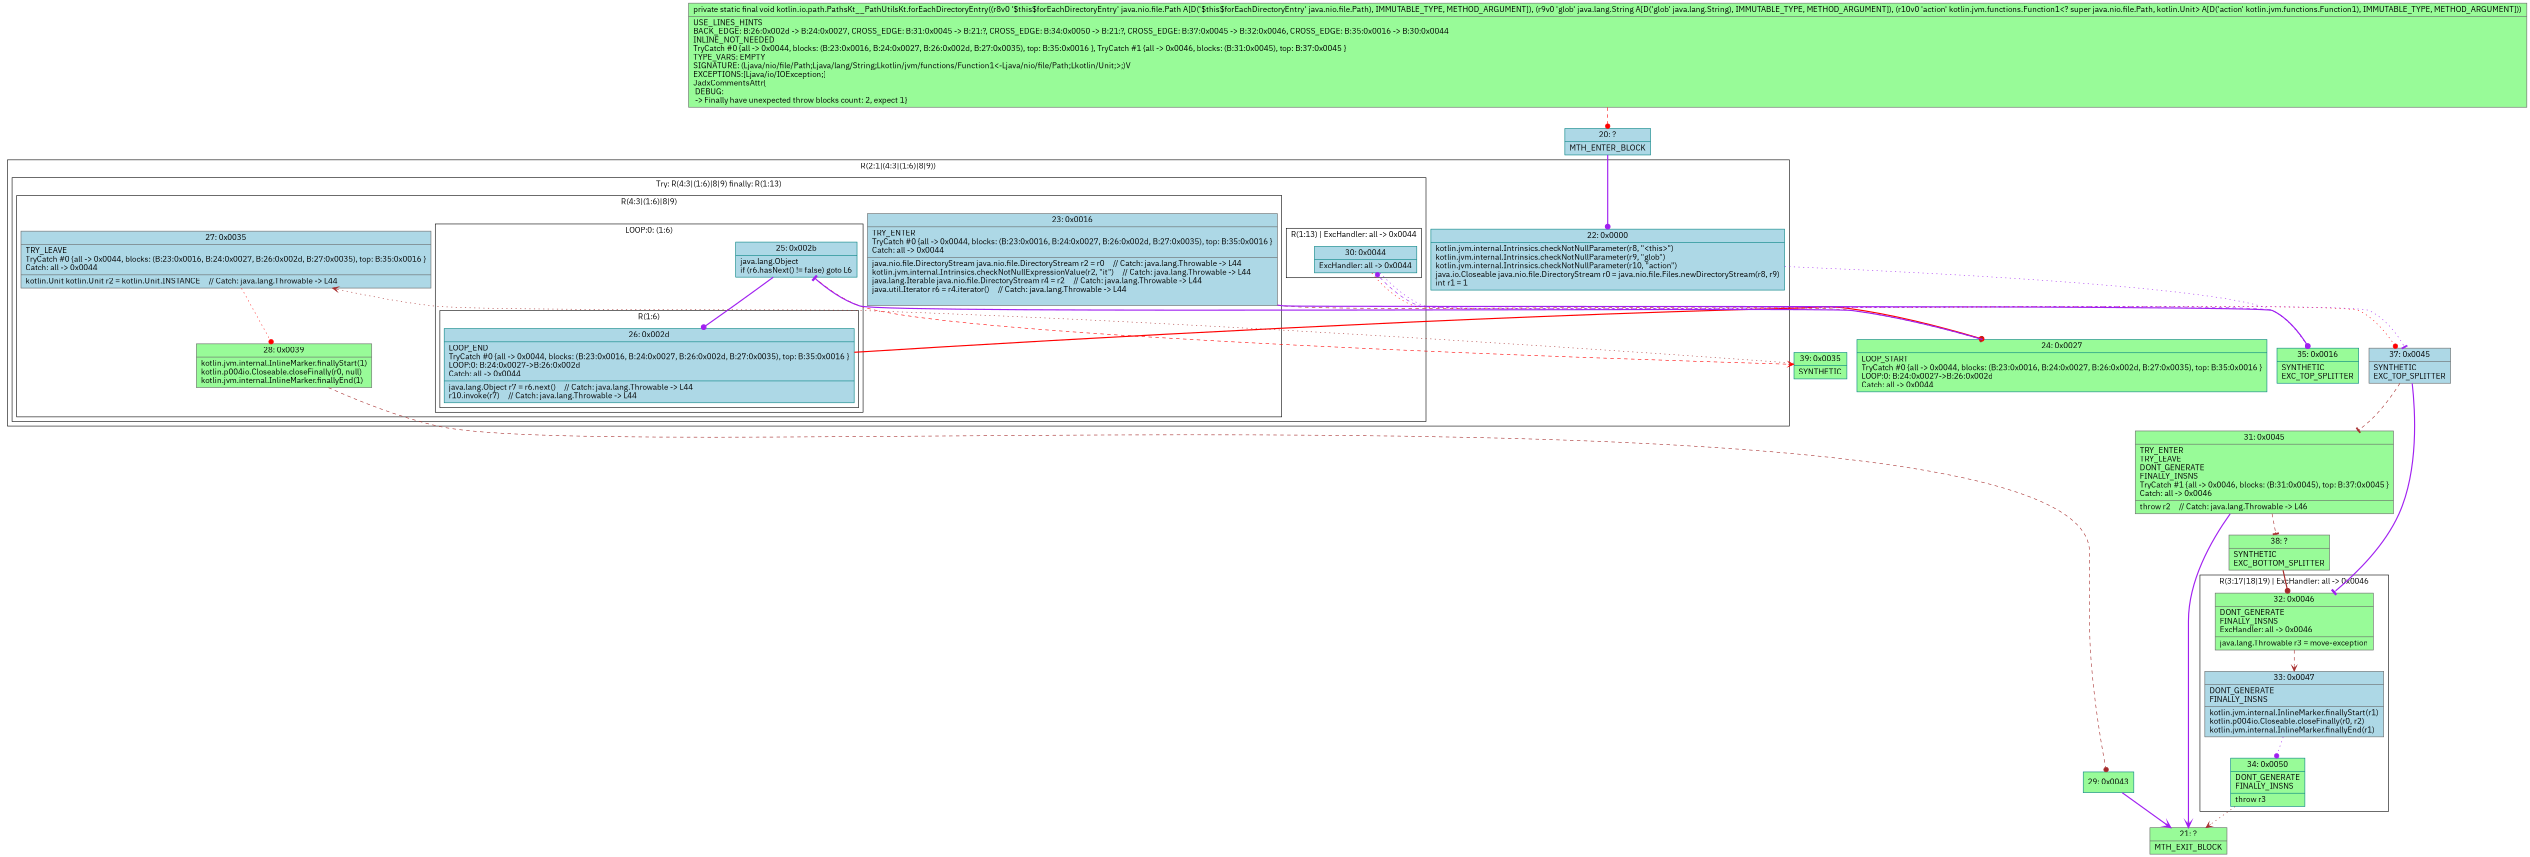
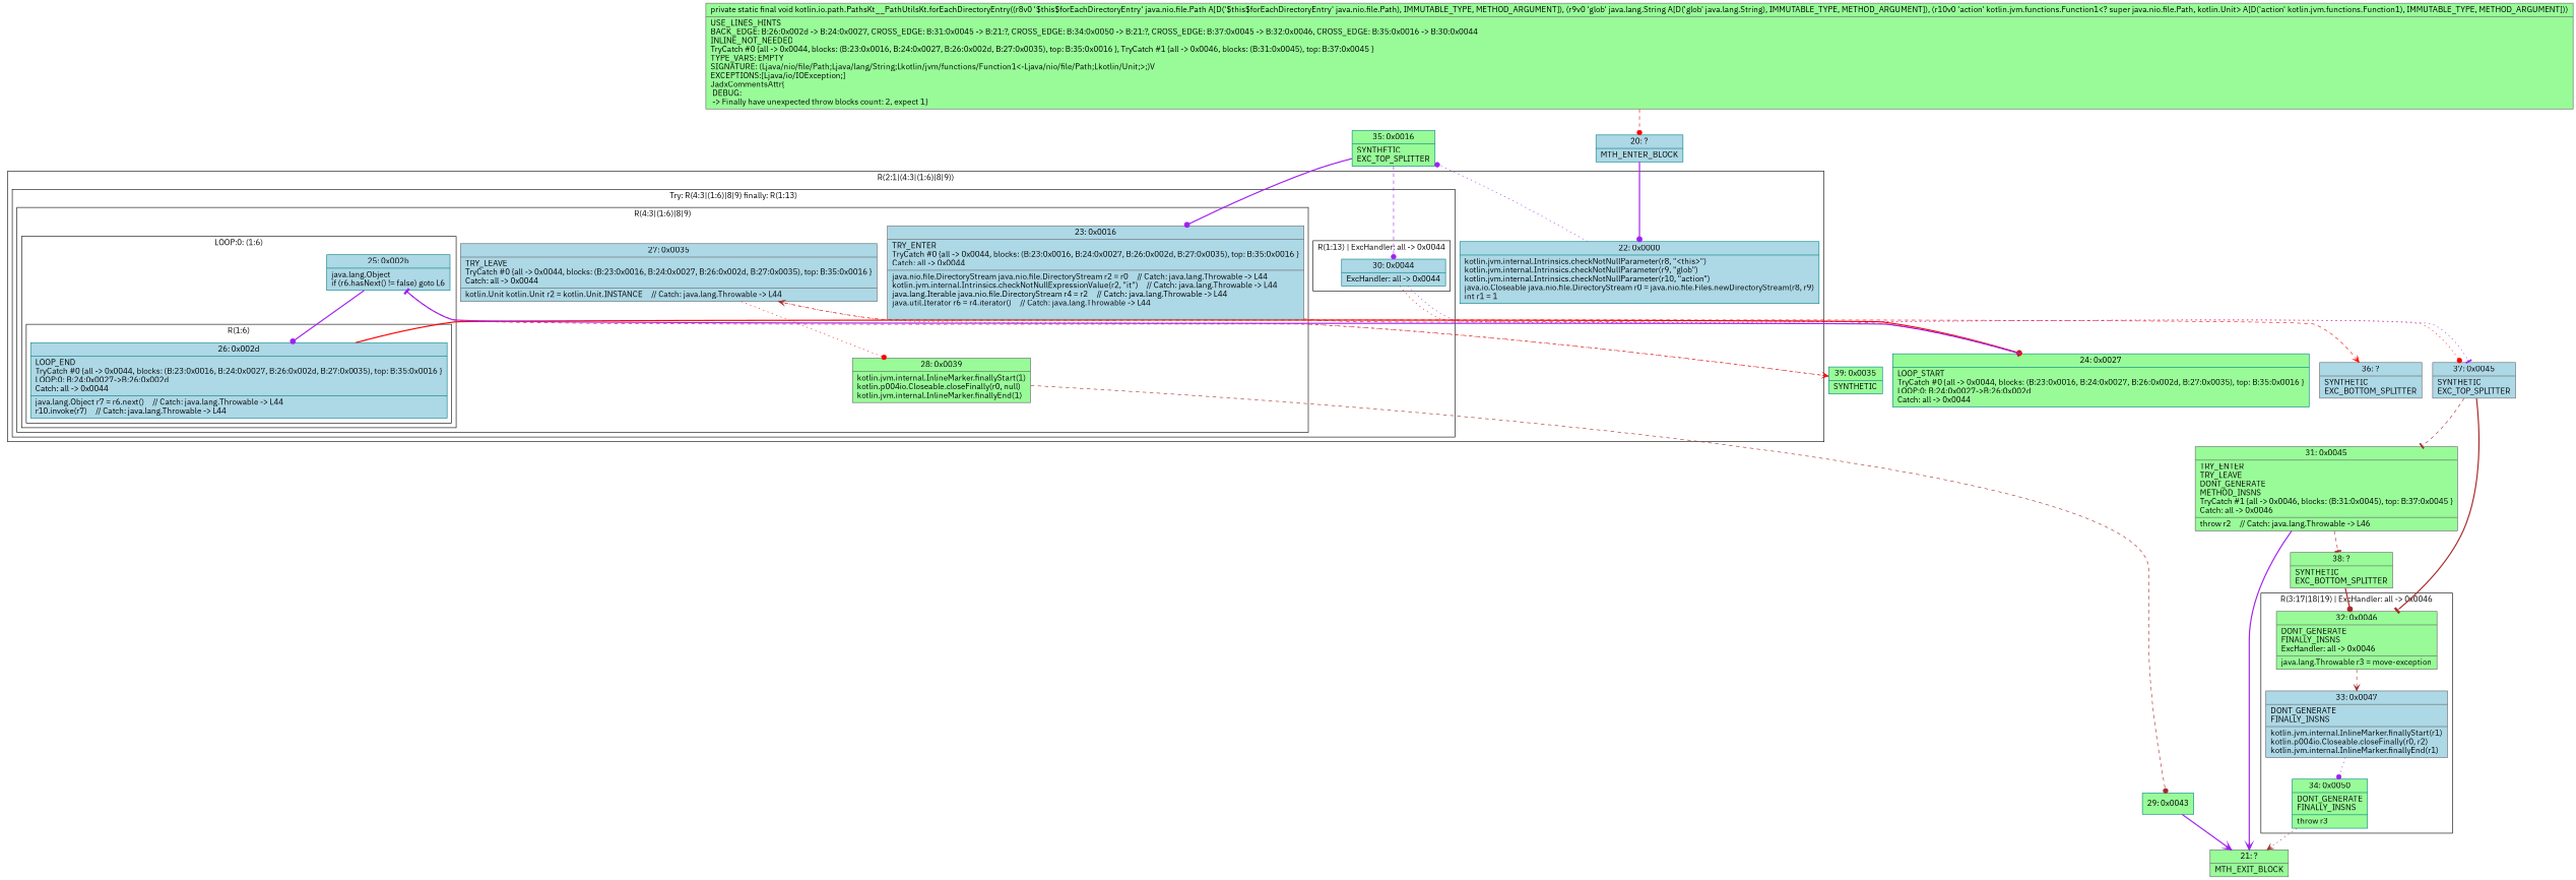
  digraph {
    fontname="IBM Plex Sans"
    node [color=gray40 fillcolor=palegreen fontname="IBM Plex Sans" shape=record style=filled]
    edge [arrowhead=dot color=purple fontname="IBM Plex Sans" style=bold]
    n1 [color=teal fillcolor=lightblue label="{26\:\ 0x002d|LOOP_END\lTryCatch #0 \{all \-\> 0x0044, blocks: (B:23:0x0016, B:24:0x0027, B:26:0x002d, B:27:0x0035), top: B:35:0x0016 \}\lLOOP:0: B:24:0x0027\-\>B:26:0x002d\lCatch: all \-\> 0x0044\l|java.lang.Object r7 = r6.next()     \/\/ Catch: java.lang.Throwable \-\> L44\lr10.invoke(r7)     \/\/ Catch: java.lang.Throwable \-\> L44\l}"]
    n2 [color=teal fillcolor=lightblue label="{25\:\ 0x002b|java.lang.Object \lif (r6.hasNext() != false) goto L6\l}"]
    n3 [fillcolor=lightblue label="{23\:\ 0x0016|TRY_ENTER\lTryCatch #0 \{all \-\> 0x0044, blocks: (B:23:0x0016, B:24:0x0027, B:26:0x002d, B:27:0x0035), top: B:35:0x0016 \}\lCatch: all \-\> 0x0044\l|java.nio.file.DirectoryStream java.nio.file.DirectoryStream r2 = r0     \/\/ Catch: java.lang.Throwable \-\> L44\lkotlin.jvm.internal.Intrinsics.checkNotNullExpressionValue(r2, \"it\")     \/\/ Catch: java.lang.Throwable \-\> L44\ljava.lang.Iterable java.nio.file.DirectoryStream r4 = r2     \/\/ Catch: java.lang.Throwable \-\> L44\ljava.util.Iterator r6 = r4.iterator()     \/\/ Catch: java.lang.Throwable \-\> L44\l\l}"]
    n4 [fillcolor=lightblue label="{27\:\ 0x0035|TRY_LEAVE\lTryCatch #0 \{all \-\> 0x0044, blocks: (B:23:0x0016, B:24:0x0027, B:26:0x002d, B:27:0x0035), top: B:35:0x0016 \}\lCatch: all \-\> 0x0044\l|kotlin.Unit kotlin.Unit r2 = kotlin.Unit.INSTANCE     \/\/ Catch: java.lang.Throwable \-\> L44\l}"]
    n5 [label="{28\:\ 0x0039|kotlin.jvm.internal.InlineMarker.finallyStart(1)\lkotlin.p004io.Closeable.closeFinally(r0, null)\lkotlin.jvm.internal.InlineMarker.finallyEnd(1)\l}"]
    n6 [color=teal fillcolor=lightblue label="{30\:\ 0x0044|ExcHandler: all \-\> 0x0044\l}"]
    n7 [color=teal fillcolor=lightblue label="{22\:\ 0x0000|kotlin.jvm.internal.Intrinsics.checkNotNullParameter(r8, \"\<this\>\")\lkotlin.jvm.internal.Intrinsics.checkNotNullParameter(r9, \"glob\")\lkotlin.jvm.internal.Intrinsics.checkNotNullParameter(r10, \"action\")\ljava.io.Closeable java.nio.file.DirectoryStream r0 = java.nio.file.Files.newDirectoryStream(r8, r9)\lint r1 = 1\l}"]
    n8 [label="{32\:\ 0x0046|DONT_GENERATE\lFINALLY_INSNS\lExcHandler: all \-\> 0x0046\l|java.lang.Throwable r3 = move\-exception\l}"]
    n9 [fillcolor=lightblue label="{33\:\ 0x0047|DONT_GENERATE\lFINALLY_INSNS\l|kotlin.jvm.internal.InlineMarker.finallyStart(r1)\lkotlin.p004io.Closeable.closeFinally(r0, r2)\lkotlin.jvm.internal.InlineMarker.finallyEnd(r1)\l}"]
    n10 [color=teal label="{34\:\ 0x0050|DONT_GENERATE\lFINALLY_INSNS\l|throw r3\l}"]
    n11 [color=teal label="{24\:\ 0x0027|LOOP_START\lTryCatch #0 \{all \-\> 0x0044, blocks: (B:23:0x0016, B:24:0x0027, B:26:0x002d, B:27:0x0035), top: B:35:0x0016 \}\lLOOP:0: B:24:0x0027\-\>B:26:0x002d\lCatch: all \-\> 0x0044\l}"]
    n12 [color=teal label="{39\:\ 0x0035|SYNTHETIC\l}"]
+   n13 [fillcolor=lightblue label="{36\:\ ?|SYNTHETIC\lEXC_BOTTOM_SPLITTER\l}"]
    n14 [color=teal label="{29\:\ 0x0043}"]
    n15 [fillcolor=lightblue label="{37\:\ 0x0045|SYNTHETIC\lEXC_TOP_SPLITTER\l}"]
    n16 [color=teal label="{35\:\ 0x0016|SYNTHETIC\lEXC_TOP_SPLITTER\l}"]
    n17 [label="{21\:\ ?|MTH_EXIT_BLOCK\l}"]
-   n18 [label="{31\:\ 0x0045|TRY_ENTER\lTRY_LEAVE\lDONT_GENERATE\lFINALLY_INSNS\lTryCatch #1 \{all \-\> 0x0046, blocks: (B:31:0x0045), top: B:37:0x0045 \}\lCatch: all \-\> 0x0046\l|throw r2     \/\/ Catch: java.lang.Throwable \-\> L46\l}"]
+   n18 [label="{31\:\ 0x0045|TRY_ENTER\lTRY_LEAVE\lDONT_GENERATE\lMETHOD_INSNS\lTryCatch #1 \{all \-\> 0x0046, blocks: (B:31:0x0045), top: B:37:0x0045 \}\lCatch: all \-\> 0x0046\l|throw r2     \/\/ Catch: java.lang.Throwable \-\> L46\l}"]
    n19 [color=teal fillcolor=lightblue label="{20\:\ ?|MTH_ENTER_BLOCK\l}"]
    n20 [label="{38\:\ ?|SYNTHETIC\lEXC_BOTTOM_SPLITTER\l}"]
    n21 [label="{private static final void kotlin.io.path.PathsKt__PathUtilsKt.forEachDirectoryEntry((r8v0 '$this$forEachDirectoryEntry' java.nio.file.Path A[D('$this$forEachDirectoryEntry' java.nio.file.Path), IMMUTABLE_TYPE, METHOD_ARGUMENT]), (r9v0 'glob' java.lang.String A[D('glob' java.lang.String), IMMUTABLE_TYPE, METHOD_ARGUMENT]), (r10v0 'action' kotlin.jvm.functions.Function1\<? super java.nio.file.Path, kotlin.Unit\> A[D('action' kotlin.jvm.functions.Function1), IMMUTABLE_TYPE, METHOD_ARGUMENT]))  | USE_LINES_HINTS\lBACK_EDGE: B:26:0x002d \-\> B:24:0x0027, CROSS_EDGE: B:31:0x0045 \-\> B:21:?, CROSS_EDGE: B:34:0x0050 \-\> B:21:?, CROSS_EDGE: B:37:0x0045 \-\> B:32:0x0046, CROSS_EDGE: B:35:0x0016 \-\> B:30:0x0044\lINLINE_NOT_NEEDED\lTryCatch #0 \{all \-\> 0x0044, blocks: (B:23:0x0016, B:24:0x0027, B:26:0x002d, B:27:0x0035), top: B:35:0x0016 \}, TryCatch #1 \{all \-\> 0x0046, blocks: (B:31:0x0045), top: B:37:0x0045 \}\lTYPE_VARS: EMPTY\lSIGNATURE: (Ljava\/nio\/file\/Path;Ljava\/lang\/String;Lkotlin\/jvm\/functions\/Function1\<\-Ljava\/nio\/file\/Path;Lkotlin\/Unit;\>;)V\lEXCEPTIONS:[Ljava\/io\/IOException;]\lJadxCommentsAttr\{\l DEBUG: \l \-\> Finally have unexpected throw blocks count: 2, expect 1\}\l}"]
    subgraph cluster_1 {
      label="R(2:1|(4:3|(1:6)|8|9))"
      n7
      subgraph cluster_2 {
        label="Try: R(4:3|(1:6)|8|9) finally: R(1:13)"
        subgraph cluster_3 {
          label="R(4:3|(1:6)|8|9)"
          n3
          n4
          n5
          subgraph cluster_4 {
            label="LOOP:0: (1:6)"
            n2
            subgraph cluster_5 {
              label="R(1:6)"
              n1
            }
          }
        }
        subgraph cluster_6 {
          label="R(1:13) | ExcHandler: all \-\> 0x0044\l"
          n6
        }
      }
    }
    subgraph cluster_7 {
      label="R(1:13) | ExcHandler: all \-\> 0x0044\l"
    }
    subgraph cluster_8 {
      label="R(3:17|18|19) | ExcHandler: all \-\> 0x0046\l"
      n8
      n9
      n10
    }
    n1 -> n11 [color=red]
    n2 -> n1
    n2 -> n12 [arrowhead=vee color=red style=dashed]
    n3 -> n11 [arrowhead=tee color=brown style=dashed]
    n4 -> n5 [color=red style=dotted]
+   n4 -> n13 [arrowhead=vee color=red style=dashed]
    n5 -> n14 [color=brown style=dashed]
    n6 -> n15 [color=red style=dotted]
    n6 -> n15 [arrowhead=tee style=dotted]
    n7 -> n16 [style=dotted]
    n8 -> n9 [arrowhead=vee color=brown style=dashed]
    n9 -> n10 [style=dotted]
    n10 -> n17 [arrowhead=vee color=brown style=dotted]
    n11 -> n2 [arrowhead=tee]
    n12 -> n4 [arrowhead=vee color=brown style=dotted]
    n14 -> n17 [arrowhead=vee]
-   n15 -> n8 [arrowhead=tee]
+   n15 -> n8 [arrowhead=tee color=brown]
    n15 -> n18 [arrowhead=tee color=brown style=dashed]
-   n3 -> n16
+   n16 -> n3
    n16 -> n6 [style=dashed]
    n18 -> n17 [arrowhead=vee]
    n18 -> n20 [arrowhead=tee color=brown style=dashed]
    n19 -> n7
    n20 -> n8 [color=brown]
    n21 -> n19 [color=red style=dashed]
  }
